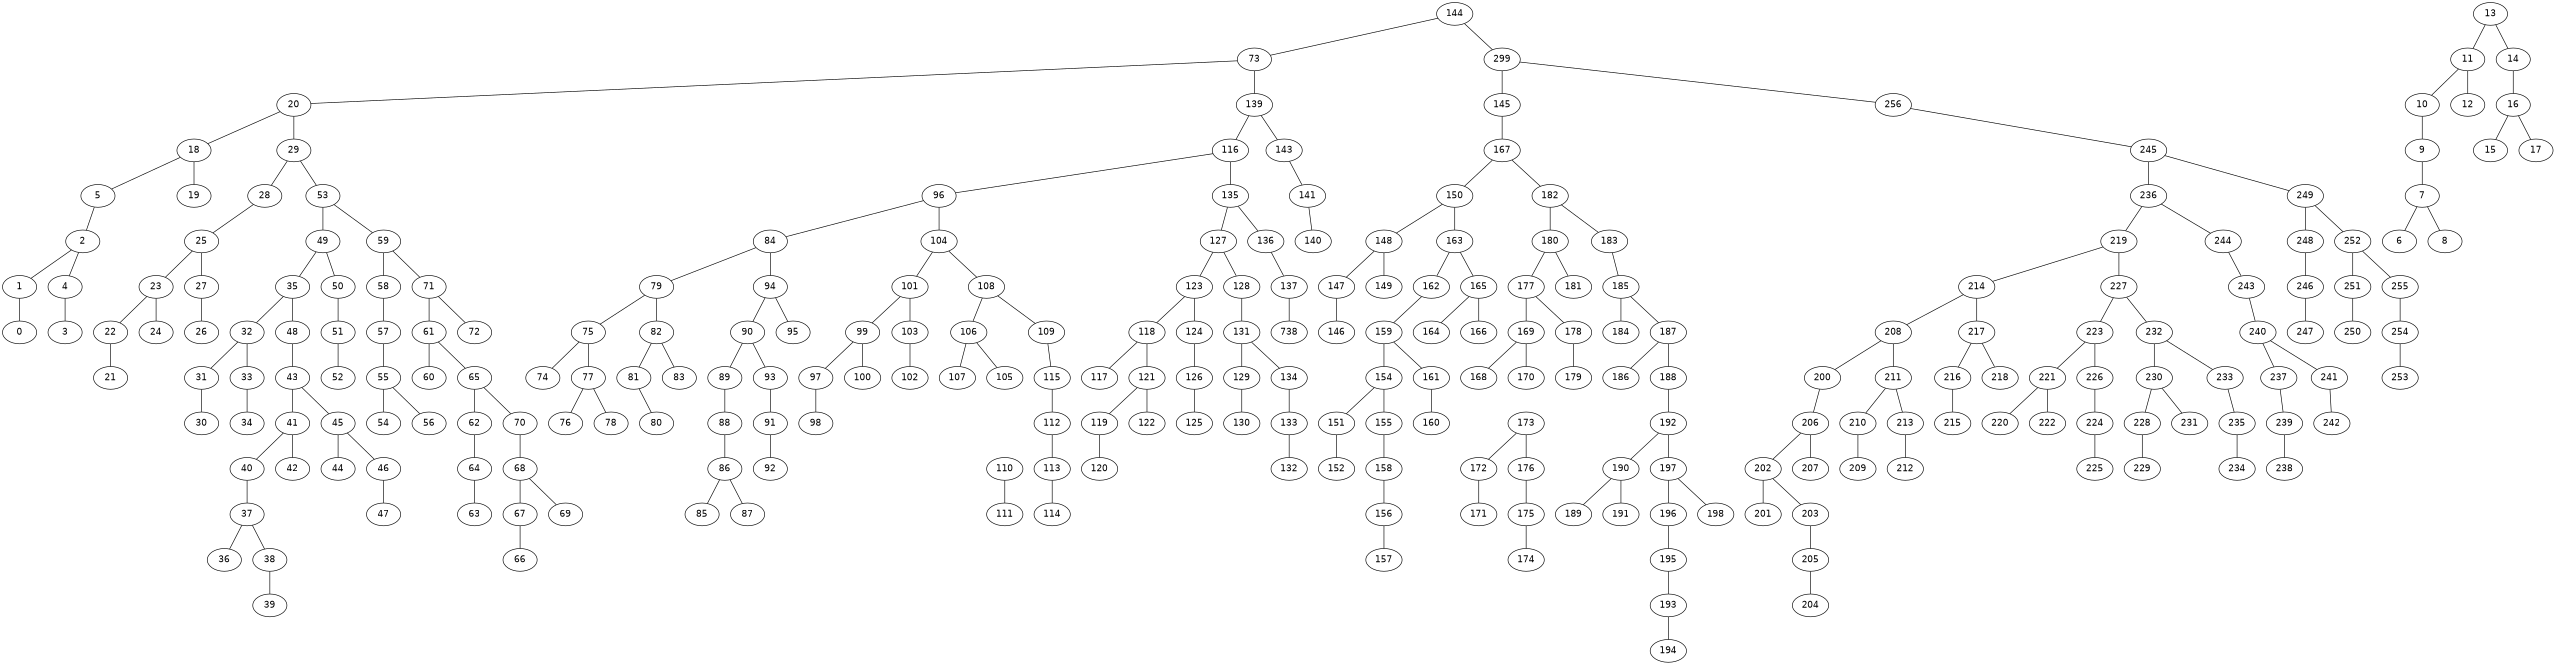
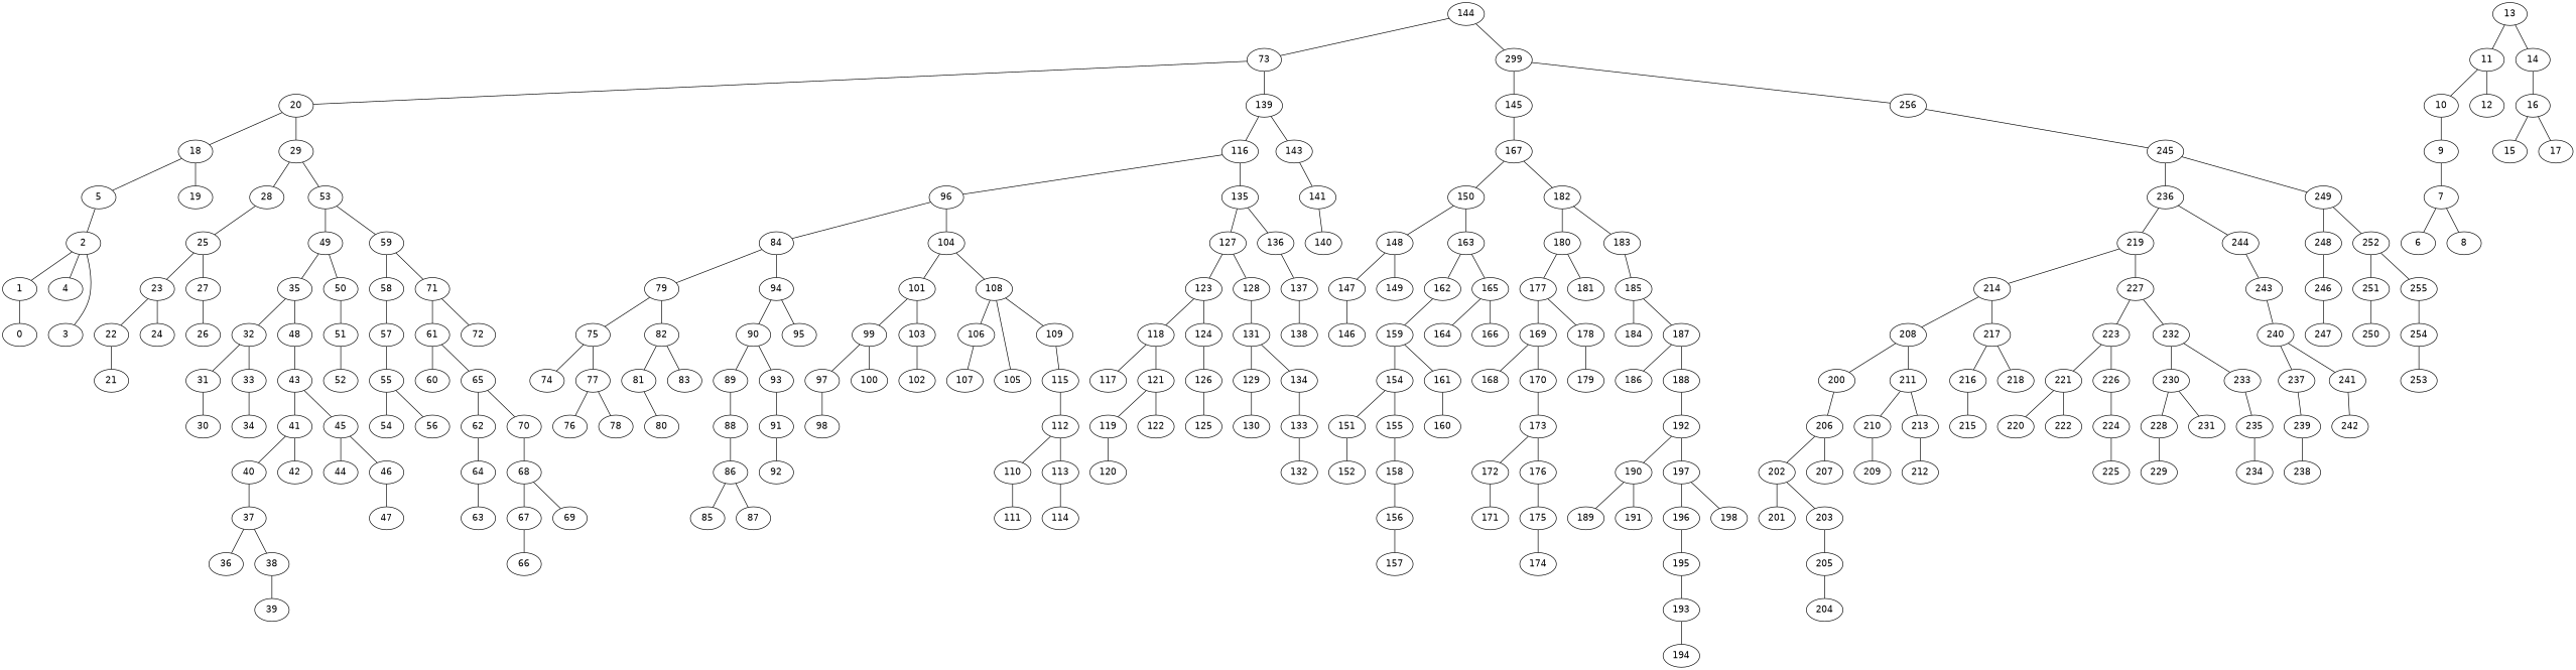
  graph {
    node [fontname=Helvetica]
    n1 [label=144]
    n2 [label=73]
    n3 [label=299]
    n4 [label=20]
    n5 [label=139]
    n6 [label=145]
    n7 [label=256]
    n8 [label=18]
    n9 [label=29]
    n10 [label=116]
    n11 [label=143]
    n12 [label=5]
    n13 [label=19]
    n14 [label=28]
    n15 [label=53]
    n16 [label=2]
    n17 [label=1]
    n18 [label=4]
    n19 [label=13]
    n20 [label=11]
    n21 [label=14]
    n22 [label=0]
    n23 [label=3]
    n24 [label=10]
    n25 [label=12]
    n26 [label=16]
    n27 [label=9]
    n28 [label=7]
    n29 [label=6]
    n30 [label=8]
    n31 [label=15]
    n32 [label=17]
    n33 [label=25]
    n34 [label=49]
    n35 [label=59]
    n36 [label=23]
    n37 [label=27]
    n38 [label=22]
    n39 [label=24]
    n40 [label=26]
    n41 [label=21]
    n42 [label=35]
    n43 [label=50]
    n44 [label=58]
    n45 [label=71]
    n46 [label=32]
    n47 [label=48]
    n48 [label=51]
    n49 [label=31]
    n50 [label=33]
    n51 [label=43]
    n52 [label=30]
    n53 [label=34]
    n54 [label=41]
    n55 [label=45]
    n56 [label=40]
    n57 [label=42]
    n58 [label=44]
    n59 [label=46]
    n60 [label=37]
    n61 [label=36]
    n62 [label=38]
    n63 [label=39]
    n64 [label=47]
    n65 [label=52]
    n66 [label=57]
    n67 [label=61]
    n68 [label=72]
    n69 [label=55]
    n70 [label=54]
    n71 [label=56]
    n72 [label=60]
    n73 [label=65]
    n74 [label=62]
    n75 [label=70]
    n76 [label=64]
    n77 [label=68]
    n78 [label=63]
    n79 [label=67]
    n80 [label=69]
    n81 [label=66]
    n82 [label=96]
    n83 [label=135]
    n84 [label=141]
    n85 [label=84]
    n86 [label=104]
    n87 [label=127]
    n88 [label=136]
    n89 [label=79]
    n90 [label=94]
    n91 [label=101]
    n92 [label=108]
    n93 [label=75]
    n94 [label=82]
    n95 [label=90]
    n96 [label=95]
    n97 [label=74]
    n98 [label=77]
    n99 [label=81]
    n100 [label=83]
    n101 [label=76]
    n102 [label=78]
    n103 [label=80]
    n104 [label=89]
    n105 [label=93]
    n106 [label=88]
    n107 [label=91]
    n108 [label=86]
    n109 [label=85]
    n110 [label=87]
    n111 [label=92]
    n112 [label=99]
    n113 [label=103]
    n114 [label=106]
    n115 [label=109]
    n116 [label=97]
    n117 [label=100]
    n118 [label=102]
    n119 [label=98]
    n120 [label=105]
    n121 [label=107]
    n122 [label=115]
    n123 [label=112]
    n124 [label=110]
    n125 [label=113]
    n126 [label=111]
    n127 [label=114]
    n128 [label=123]
    n129 [label=128]
    n130 [label=137]
    n131 [label=118]
    n132 [label=124]
    n133 [label=131]
    n134 [label=117]
    n135 [label=121]
    n136 [label=126]
    n137 [label=119]
    n138 [label=122]
    n139 [label=120]
    n140 [label=125]
    n141 [label=129]
    n142 [label=134]
    n143 [label=130]
    n144 [label=133]
    n145 [label=132]
-   n146 [label=738]
+   n146 [label=138]
    n147 [label=140]
    n148 [label=167]
    n149 [label=245]
    n150 [label=150]
    n151 [label=182]
    n152 [label=148]
    n153 [label=163]
    n154 [label=180]
    n155 [label=183]
    n156 [label=147]
    n157 [label=149]
    n158 [label=162]
    n159 [label=165]
    n160 [label=146]
    n161 [label=159]
    n162 [label=164]
    n163 [label=166]
    n164 [label=154]
    n165 [label=161]
    n166 [label=151]
    n167 [label=155]
    n168 [label=160]
    n169 [label=152]
    n170 [label=158]
    n171 [label=156]
    n172 [label=157]
    n173 [label=177]
    n174 [label=181]
    n175 [label=185]
    n176 [label=169]
    n177 [label=178]
    n178 [label=168]
    n179 [label=170]
    n180 [label=179]
    n181 [label=173]
    n182 [label=172]
    n183 [label=176]
    n184 [label=171]
    n185 [label=175]
    n186 [label=174]
    n187 [label=184]
    n188 [label=187]
    n189 [label=186]
    n190 [label=188]
    n191 [label=192]
    n192 [label=190]
    n193 [label=197]
    n194 [label=189]
    n195 [label=191]
    n196 [label=196]
    n197 [label=198]
    n198 [label=195]
    n199 [label=193]
    n200 [label=194]
    n201 [label=236]
    n202 [label=249]
    n203 [label=219]
    n204 [label=244]
    n205 [label=248]
    n206 [label=252]
    n207 [label=214]
    n208 [label=227]
    n209 [label=243]
    n210 [label=208]
    n211 [label=217]
    n212 [label=223]
    n213 [label=232]
    n214 [label=200]
    n215 [label=211]
    n216 [label=216]
    n217 [label=218]
    n218 [label=206]
    n219 [label=210]
    n220 [label=213]
    n221 [label=202]
    n222 [label=207]
    n223 [label=201]
    n224 [label=203]
    n225 [label=205]
    n226 [label=204]
    n227 [label=209]
    n228 [label=212]
    n229 [label=215]
    n230 [label=221]
    n231 [label=226]
    n232 [label=230]
    n233 [label=233]
    n234 [label=220]
    n235 [label=222]
    n236 [label=224]
    n237 [label=225]
    n238 [label=228]
    n239 [label=231]
    n240 [label=235]
    n241 [label=229]
    n242 [label=234]
    n243 [label=240]
    n244 [label=237]
    n245 [label=241]
    n246 [label=239]
    n247 [label=242]
    n248 [label=238]
    n249 [label=246]
    n250 [label=251]
    n251 [label=255]
    n252 [label=247]
    n253 [label=250]
    n254 [label=254]
    n255 [label=253]
    n1 -- n2
    n1 -- n3
    n2 -- n4
    n2 -- n5
    n3 -- n6
    n3 -- n7
    n4 -- n8
    n4 -- n9
    n5 -- n10
    n5 -- n11
    n6 -- n148
    n7 -- n149
    n8 -- n12
    n8 -- n13
    n9 -- n14
    n9 -- n15
    n10 -- n82
    n10 -- n83
    n11 -- n84
    n12 -- n16
    n14 -- n33
    n15 -- n34
    n15 -- n35
    n16 -- n17
    n16 -- n18
    n17 -- n22
-   n18 -- n23
+   n16 -- n23
    n19 -- n20
    n19 -- n21
    n20 -- n24
    n20 -- n25
    n21 -- n26
    n24 -- n27
    n26 -- n31
    n26 -- n32
    n27 -- n28
    n28 -- n29
    n28 -- n30
    n33 -- n36
    n33 -- n37
    n34 -- n42
    n34 -- n43
    n35 -- n44
    n35 -- n45
    n36 -- n38
    n36 -- n39
    n37 -- n40
    n38 -- n41
    n42 -- n46
    n42 -- n47
    n43 -- n48
    n44 -- n66
    n45 -- n67
    n45 -- n68
    n46 -- n49
    n46 -- n50
    n47 -- n51
    n48 -- n65
    n49 -- n52
    n50 -- n53
    n51 -- n54
    n51 -- n55
    n54 -- n56
    n54 -- n57
    n55 -- n58
    n55 -- n59
    n56 -- n60
    n59 -- n64
    n60 -- n61
    n60 -- n62
    n62 -- n63
    n66 -- n69
    n67 -- n72
    n67 -- n73
    n69 -- n70
    n69 -- n71
    n73 -- n74
    n73 -- n75
    n74 -- n76
    n75 -- n77
    n76 -- n78
    n77 -- n79
    n77 -- n80
    n79 -- n81
    n82 -- n85
    n82 -- n86
    n83 -- n87
    n83 -- n88
    n84 -- n147
    n85 -- n89
    n85 -- n90
    n86 -- n91
    n86 -- n92
    n87 -- n128
    n87 -- n129
    n88 -- n130
    n89 -- n93
    n89 -- n94
    n90 -- n95
    n90 -- n96
    n91 -- n112
    n91 -- n113
    n92 -- n114
    n92 -- n115
    n93 -- n97
    n93 -- n98
    n94 -- n99
    n94 -- n100
    n95 -- n104
    n95 -- n105
    n98 -- n101
    n98 -- n102
    n99 -- n103
    n104 -- n106
    n105 -- n107
    n106 -- n108
    n107 -- n111
    n108 -- n109
    n108 -- n110
    n112 -- n116
    n112 -- n117
    n113 -- n118
-   n114 -- n120
+   n92 -- n120
    n114 -- n121
    n115 -- n122
    n116 -- n119
    n122 -- n123
+   n123 -- n124
    n123 -- n125
    n124 -- n126
    n125 -- n127
    n128 -- n131
    n128 -- n132
    n129 -- n133
    n130 -- n146
    n131 -- n134
    n131 -- n135
    n132 -- n136
    n133 -- n141
    n133 -- n142
    n135 -- n137
    n135 -- n138
    n136 -- n140
    n137 -- n139
    n141 -- n143
    n142 -- n144
    n144 -- n145
    n148 -- n150
    n148 -- n151
    n149 -- n201
    n149 -- n202
    n150 -- n152
    n150 -- n153
    n151 -- n154
    n151 -- n155
    n152 -- n156
    n152 -- n157
    n153 -- n158
    n153 -- n159
    n154 -- n173
    n154 -- n174
    n155 -- n175
    n156 -- n160
    n158 -- n161
    n159 -- n162
    n159 -- n163
    n161 -- n164
    n161 -- n165
    n164 -- n166
    n164 -- n167
    n165 -- n168
    n166 -- n169
    n167 -- n170
    n170 -- n171
    n171 -- n172
    n173 -- n176
    n173 -- n177
    n175 -- n187
    n175 -- n188
    n176 -- n178
    n176 -- n179
    n177 -- n180
+   n179 -- n181
    n181 -- n182
    n181 -- n183
    n182 -- n184
    n183 -- n185
    n185 -- n186
    n188 -- n189
    n188 -- n190
    n190 -- n191
    n191 -- n192
    n191 -- n193
    n192 -- n194
    n192 -- n195
    n193 -- n196
    n193 -- n197
    n196 -- n198
    n198 -- n199
    n199 -- n200
    n201 -- n203
    n201 -- n204
    n202 -- n205
    n202 -- n206
    n203 -- n207
    n203 -- n208
    n204 -- n209
    n205 -- n249
    n206 -- n250
    n206 -- n251
    n207 -- n210
    n207 -- n211
    n208 -- n212
    n208 -- n213
    n209 -- n243
    n210 -- n214
    n210 -- n215
    n211 -- n216
    n211 -- n217
    n212 -- n230
    n212 -- n231
    n213 -- n232
    n213 -- n233
    n214 -- n218
    n215 -- n219
    n215 -- n220
    n216 -- n229
    n218 -- n221
    n218 -- n222
    n219 -- n227
    n220 -- n228
    n221 -- n223
    n221 -- n224
    n224 -- n225
    n225 -- n226
    n230 -- n234
    n230 -- n235
    n231 -- n236
    n232 -- n238
    n232 -- n239
    n233 -- n240
    n236 -- n237
    n238 -- n241
    n240 -- n242
    n243 -- n244
    n243 -- n245
    n244 -- n246
    n245 -- n247
    n246 -- n248
    n249 -- n252
    n250 -- n253
    n251 -- n254
    n254 -- n255
  }
